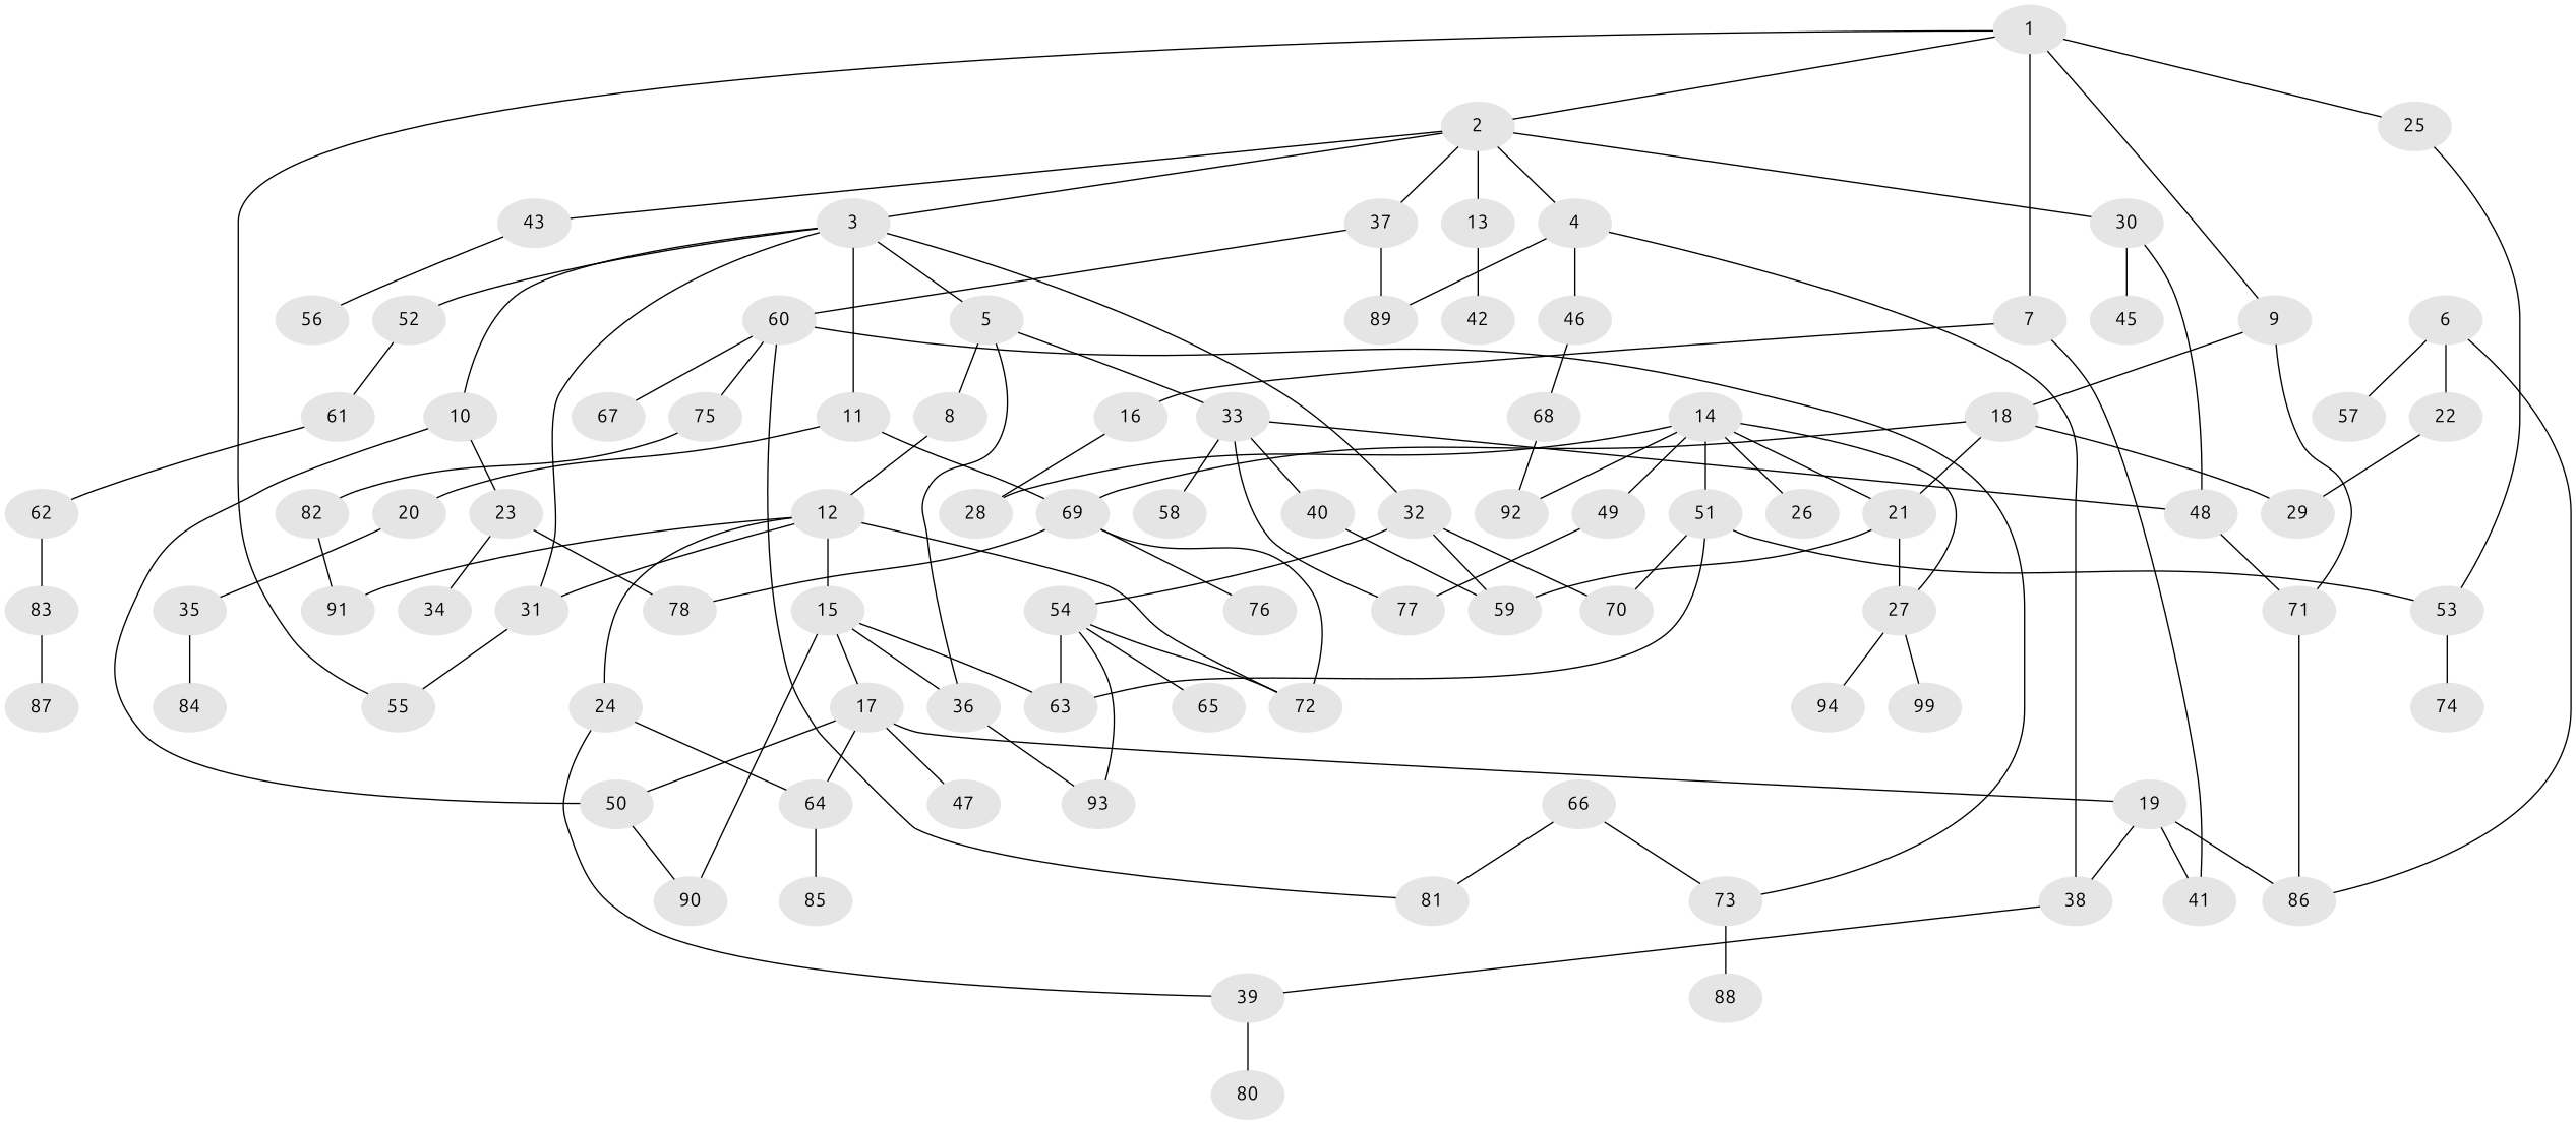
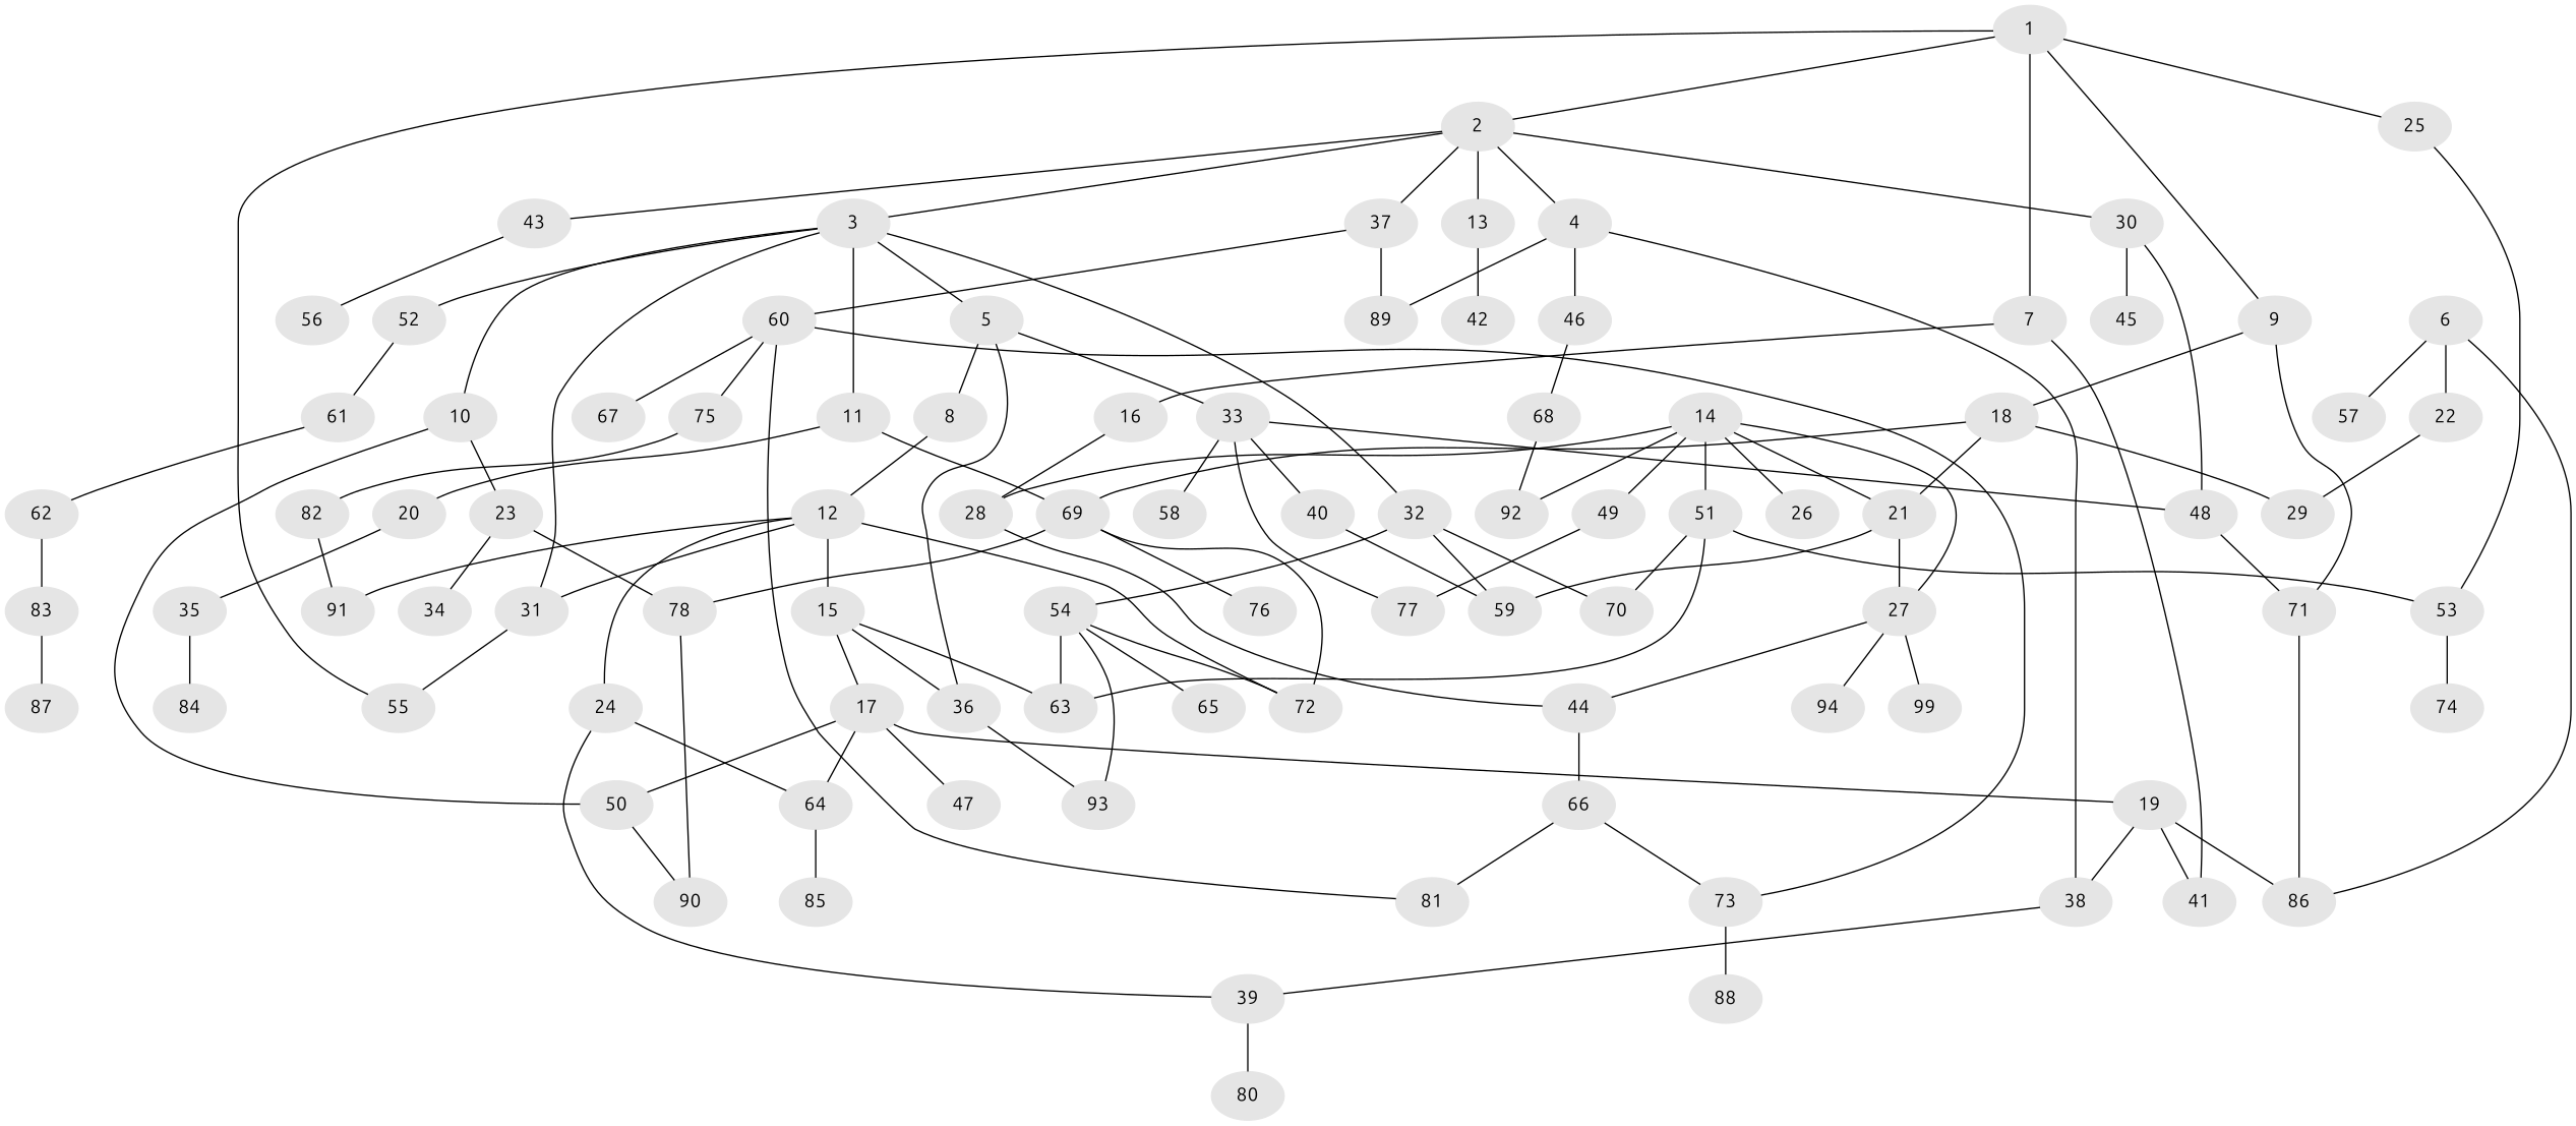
  graph {
    fontname=Ubuntu
    node [color=gray90 fontname=Ubuntu style=filled]
    edge [fontname=Ubuntu]
    1
    2
    7
    9
    25
    55
    3
    4
    13
    30
    37
    43
    16
    41
    18
    71
    53
    5
    10
    11
    31
    32
    52
    38
    46
    89
    42
    45
    48
    60
    56
    8
    33
    36
    6
    22
    57
    86
    23
    50
    20
    69
    59
    54
    70
    61
    39
    68
    12
    40
    58
    77
    93
    29
    28
    15
    24
    72
    91
    21
    34
    78
    90
    35
    76
    17
    63
    64
    14
    26
    27
    49
    51
    92
+   44
    n76 [label=99]
    94
    19
    47
    85
    84
    80
    74
    66
    65
    67
    73
    75
    81
    62
    88
    82
    83
    87
    1 -- 2
    1 -- 7
    1 -- 9
    1 -- 25
    1 -- 55
    2 -- 3
    2 -- 4
    2 -- 13
    2 -- 30
    2 -- 37
    2 -- 43
    7 -- 16
    7 -- 41
    9 -- 18
    9 -- 71
    25 -- 53
    3 -- 5
    3 -- 10
    3 -- 11
    3 -- 31
    3 -- 32
    3 -- 52
    4 -- 38
    4 -- 46
    4 -- 89
    13 -- 42
    30 -- 45
    30 -- 48
    37 -- 89
    37 -- 60
    43 -- 56
    16 -- 28
    18 -- 69
    18 -- 29
    18 -- 21
    71 -- 86
    53 -- 74
    5 -- 8
    5 -- 33
    5 -- 36
    10 -- 23
    10 -- 50
    11 -- 20
    11 -- 69
    31 -- 55
    32 -- 59
    32 -- 54
    32 -- 70
    52 -- 61
    38 -- 39
    46 -- 68
    48 -- 71
    60 -- 67
    60 -- 73
    60 -- 75
    60 -- 81
    8 -- 12
    33 -- 48
    33 -- 40
    33 -- 58
    33 -- 77
    36 -- 93
    6 -- 22
    6 -- 57
    6 -- 86
    22 -- 29
    23 -- 34
    23 -- 78
    50 -- 90
    20 -- 35
    69 -- 72
    69 -- 78
    69 -- 76
    54 -- 93
    54 -- 72
    54 -- 63
    54 -- 65
    61 -- 62
    39 -- 80
    68 -- 92
    12 -- 31
    12 -- 15
    12 -- 24
    12 -- 72
    12 -- 91
    40 -- 59
+   28 -- 44
    15 -- 36
    15 -- 17
    15 -- 63
    24 -- 39
    24 -- 64
    21 -- 59
    21 -- 27
-   15 -- 90
+   78 -- 90
    35 -- 84
    17 -- 50
    17 -- 64
    17 -- 19
    17 -- 47
    64 -- 85
    14 -- 28
    14 -- 21
    14 -- 26
    14 -- 27
    14 -- 49
    14 -- 51
    14 -- 92
+   27 -- 44
    27 -- n76
    27 -- 94
    49 -- 77
    51 -- 53
    51 -- 70
    51 -- 63
+   44 -- 66
    19 -- 41
    19 -- 38
    19 -- 86
    66 -- 73
    66 -- 81
    73 -- 88
    75 -- 82
    62 -- 83
    82 -- 91
    83 -- 87
  }
